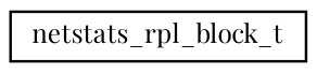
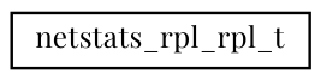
  digraph {
    rankdir=LR
    fontname="Playfair Display"
-   n1 [color=black fillcolor=white fontname="Playfair Display" fontsize=10 height=0.2 label=netstats_rpl_block_t shape=record style=filled width=0.4]
+   n1 [color=black fillcolor=white fontname="Playfair Display" fontsize=10 height=0.2 label=netstats_rpl_rpl_t shape=record style=filled width=0.4]
  }
